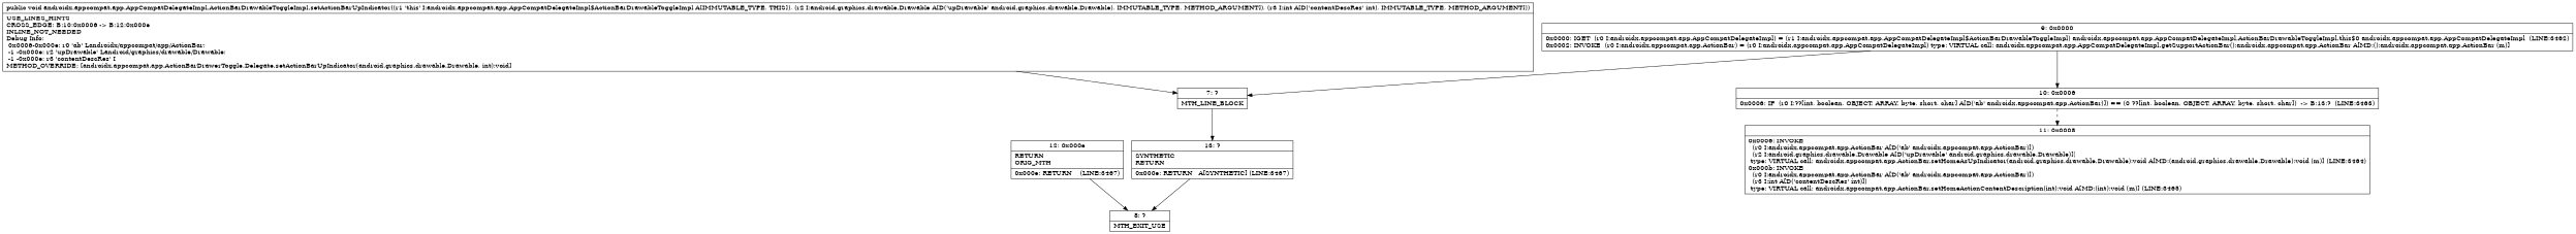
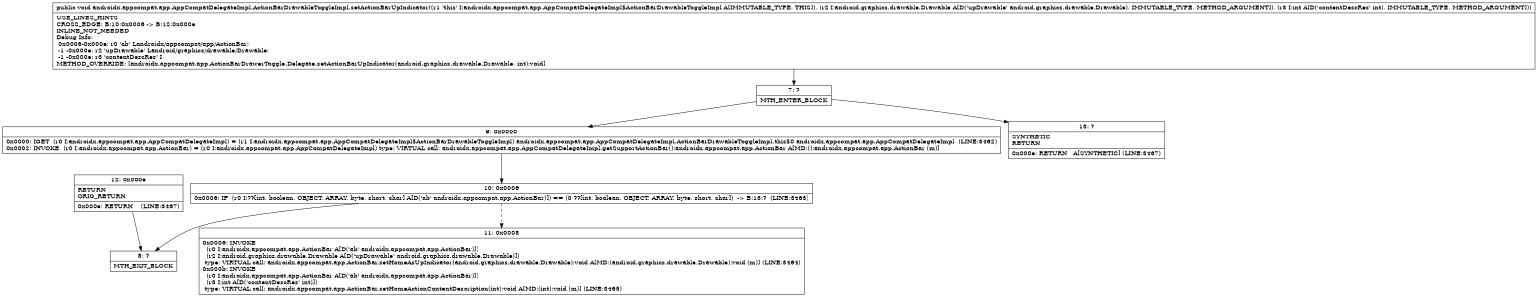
  digraph {
    node [shape=record]
-   n1 [label="{7\:\ ?|MTH_LINE_BLOCK\l}"]
+   n1 [label="{7\:\ ?|MTH_ENTER_BLOCK\l}"]
    n2 [label="{9\:\ 0x0000|0x0000: IGET  (r0 I:androidx.appcompat.app.AppCompatDelegateImpl) = (r1 I:androidx.appcompat.app.AppCompatDelegateImpl$ActionBarDrawableToggleImpl) androidx.appcompat.app.AppCompatDelegateImpl.ActionBarDrawableToggleImpl.this$0 androidx.appcompat.app.AppCompatDelegateImpl  (LINE:3462)\l0x0002: INVOKE  (r0 I:androidx.appcompat.app.ActionBar) = (r0 I:androidx.appcompat.app.AppCompatDelegateImpl) type: VIRTUAL call: androidx.appcompat.app.AppCompatDelegateImpl.getSupportActionBar():androidx.appcompat.app.ActionBar A[MD:():androidx.appcompat.app.ActionBar (m)]\l}"]
    n3 [label="{13\:\ ?|SYNTHETIC\lRETURN\l|0x000e: RETURN   A[SYNTHETIC] (LINE:3467)\l}"]
    n4 [label="{10\:\ 0x0006|0x0006: IF  (r0 I:??[int, boolean, OBJECT, ARRAY, byte, short, char] A[D('ab' androidx.appcompat.app.ActionBar)]) == (0 ??[int, boolean, OBJECT, ARRAY, byte, short, char])  \-\> B:13:?  (LINE:3463)\l}"]
    n5 [label="{11\:\ 0x0008|0x0006: INVOKE  \l  (r0 I:androidx.appcompat.app.ActionBar A[D('ab' androidx.appcompat.app.ActionBar)])\l  (r2 I:android.graphics.drawable.Drawable A[D('upDrawable' android.graphics.drawable.Drawable)])\l type: VIRTUAL call: androidx.appcompat.app.ActionBar.setHomeAsUpIndicator(android.graphics.drawable.Drawable):void A[MD:(android.graphics.drawable.Drawable):void (m)] (LINE:3464)\l0x000b: INVOKE  \l  (r0 I:androidx.appcompat.app.ActionBar A[D('ab' androidx.appcompat.app.ActionBar)])\l  (r3 I:int A[D('contentDescRes' int)])\l type: VIRTUAL call: androidx.appcompat.app.ActionBar.setHomeActionContentDescription(int):void A[MD:(int):void (m)] (LINE:3465)\l}"]
-   n6 [label="{8\:\ ?|MTH_EXIT_USE\l}"]
-   n7 [label="{12\:\ 0x000e|RETURN\lORIG_MTH\l|0x000e: RETURN    (LINE:3467)\l}"]
+   n6 [label="{8\:\ ?|MTH_EXIT_BLOCK\l}"]
+   n7 [label="{12\:\ 0x000e|RETURN\lORIG_RETURN\l|0x000e: RETURN    (LINE:3467)\l}"]
    n8 [label="{public void androidx.appcompat.app.AppCompatDelegateImpl.ActionBarDrawableToggleImpl.setActionBarUpIndicator((r1 'this' I:androidx.appcompat.app.AppCompatDelegateImpl$ActionBarDrawableToggleImpl A[IMMUTABLE_TYPE, THIS]), (r2 I:android.graphics.drawable.Drawable A[D('upDrawable' android.graphics.drawable.Drawable), IMMUTABLE_TYPE, METHOD_ARGUMENT]), (r3 I:int A[D('contentDescRes' int), IMMUTABLE_TYPE, METHOD_ARGUMENT]))  | USE_LINES_HINTS\lCROSS_EDGE: B:10:0x0006 \-\> B:12:0x000e\lINLINE_NOT_NEEDED\lDebug Info:\l  0x0006\-0x000e: r0 'ab' Landroidx\/appcompat\/app\/ActionBar;\l  \-1 \-0x000e: r2 'upDrawable' Landroid\/graphics\/drawable\/Drawable;\l  \-1 \-0x000e: r3 'contentDescRes' I\lMETHOD_OVERRIDE: [androidx.appcompat.app.ActionBarDrawerToggle.Delegate.setActionBarUpIndicator(android.graphics.drawable.Drawable, int):void]\l}"]
-   n2 -> n1
+   n1 -> n2
    n1 -> n3
    n2 -> n4
-   n3 -> n6
+   n4 -> n6
    n4 -> n5 [style=dashed]
    n7 -> n6
    n8 -> n1
  }
